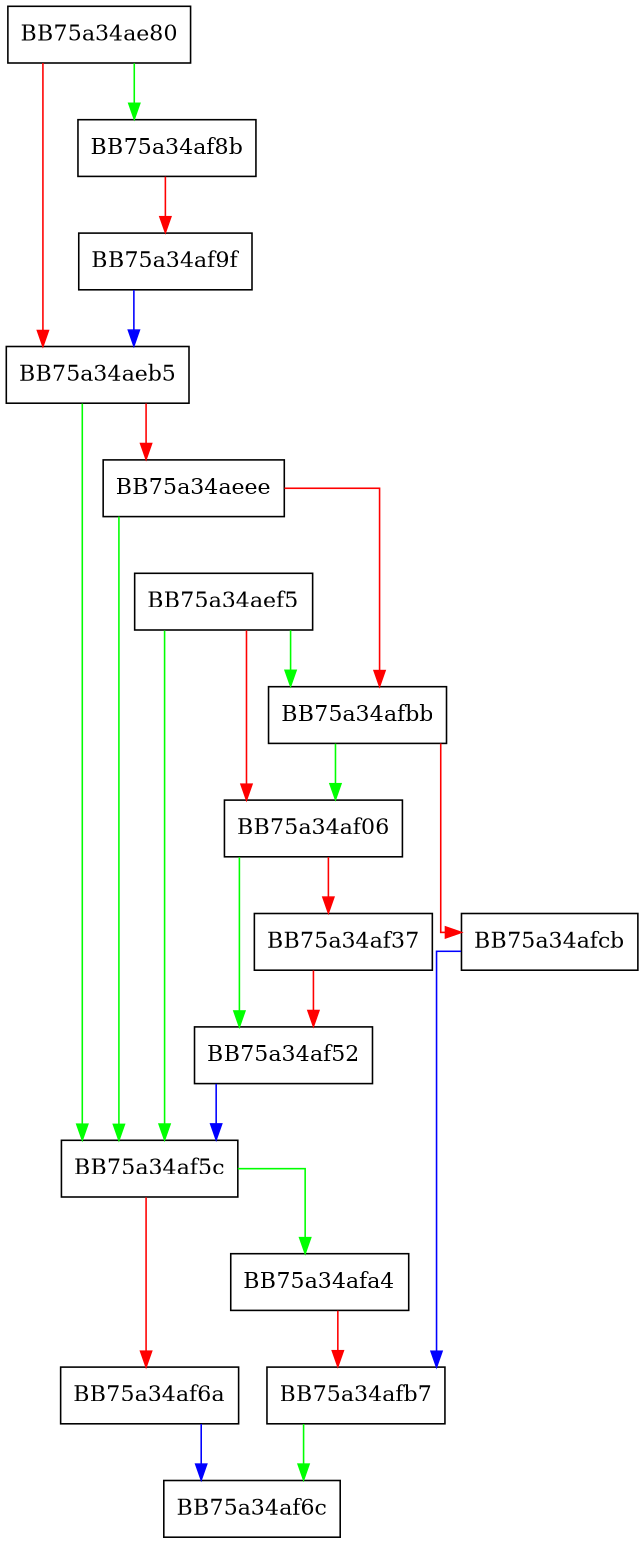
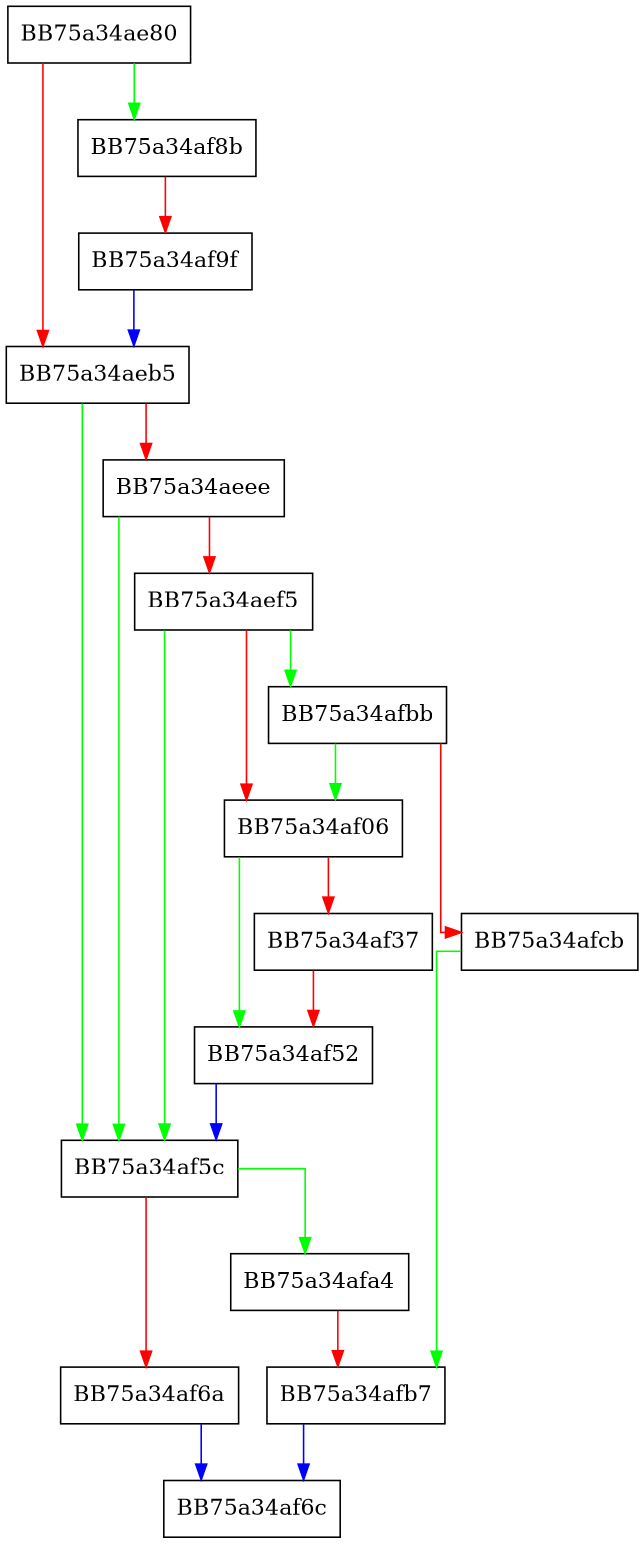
  digraph {
    splines=ortho
    node [shape=box]
    edge [color=red]
    BB75a34ae80
    BB75a34af8b
    BB75a34aeb5
    BB75a34af9f
    BB75a34af5c
    BB75a34aeee
    BB75a34afa4
    BB75a34af6a
    BB75a34aef5
    BB75a34afb7
    BB75a34af6c
    BB75a34afbb
    BB75a34af06
    BB75a34afcb
    BB75a34af52
    BB75a34af37
    BB75a34ae80 -> BB75a34af8b [color=green]
    BB75a34ae80 -> BB75a34aeb5
    BB75a34af8b -> BB75a34af9f
    BB75a34aeb5 -> BB75a34af5c [color=green]
    BB75a34aeb5 -> BB75a34aeee
    BB75a34af9f -> BB75a34aeb5 [color=blue]
    BB75a34af5c -> BB75a34afa4 [color=green]
    BB75a34af5c -> BB75a34af6a
    BB75a34aeee -> BB75a34af5c [color=green]
-   BB75a34aeee -> BB75a34afbb
+   BB75a34aeee -> BB75a34aef5
    BB75a34afa4 -> BB75a34afb7
    BB75a34af6a -> BB75a34af6c [color=blue]
    BB75a34aef5 -> BB75a34af5c [color=green]
    BB75a34aef5 -> BB75a34afbb [color=green]
    BB75a34aef5 -> BB75a34af06
-   BB75a34afb7 -> BB75a34af6c [color=green]
+   BB75a34afb7 -> BB75a34af6c [color=blue]
    BB75a34afbb -> BB75a34af06 [color=green]
    BB75a34afbb -> BB75a34afcb
    BB75a34af06 -> BB75a34af52 [color=green]
    BB75a34af06 -> BB75a34af37
-   BB75a34afcb -> BB75a34afb7 [color=blue]
+   BB75a34afcb -> BB75a34afb7 [color=green]
    BB75a34af52 -> BB75a34af5c [color=blue]
    BB75a34af37 -> BB75a34af52
  }
